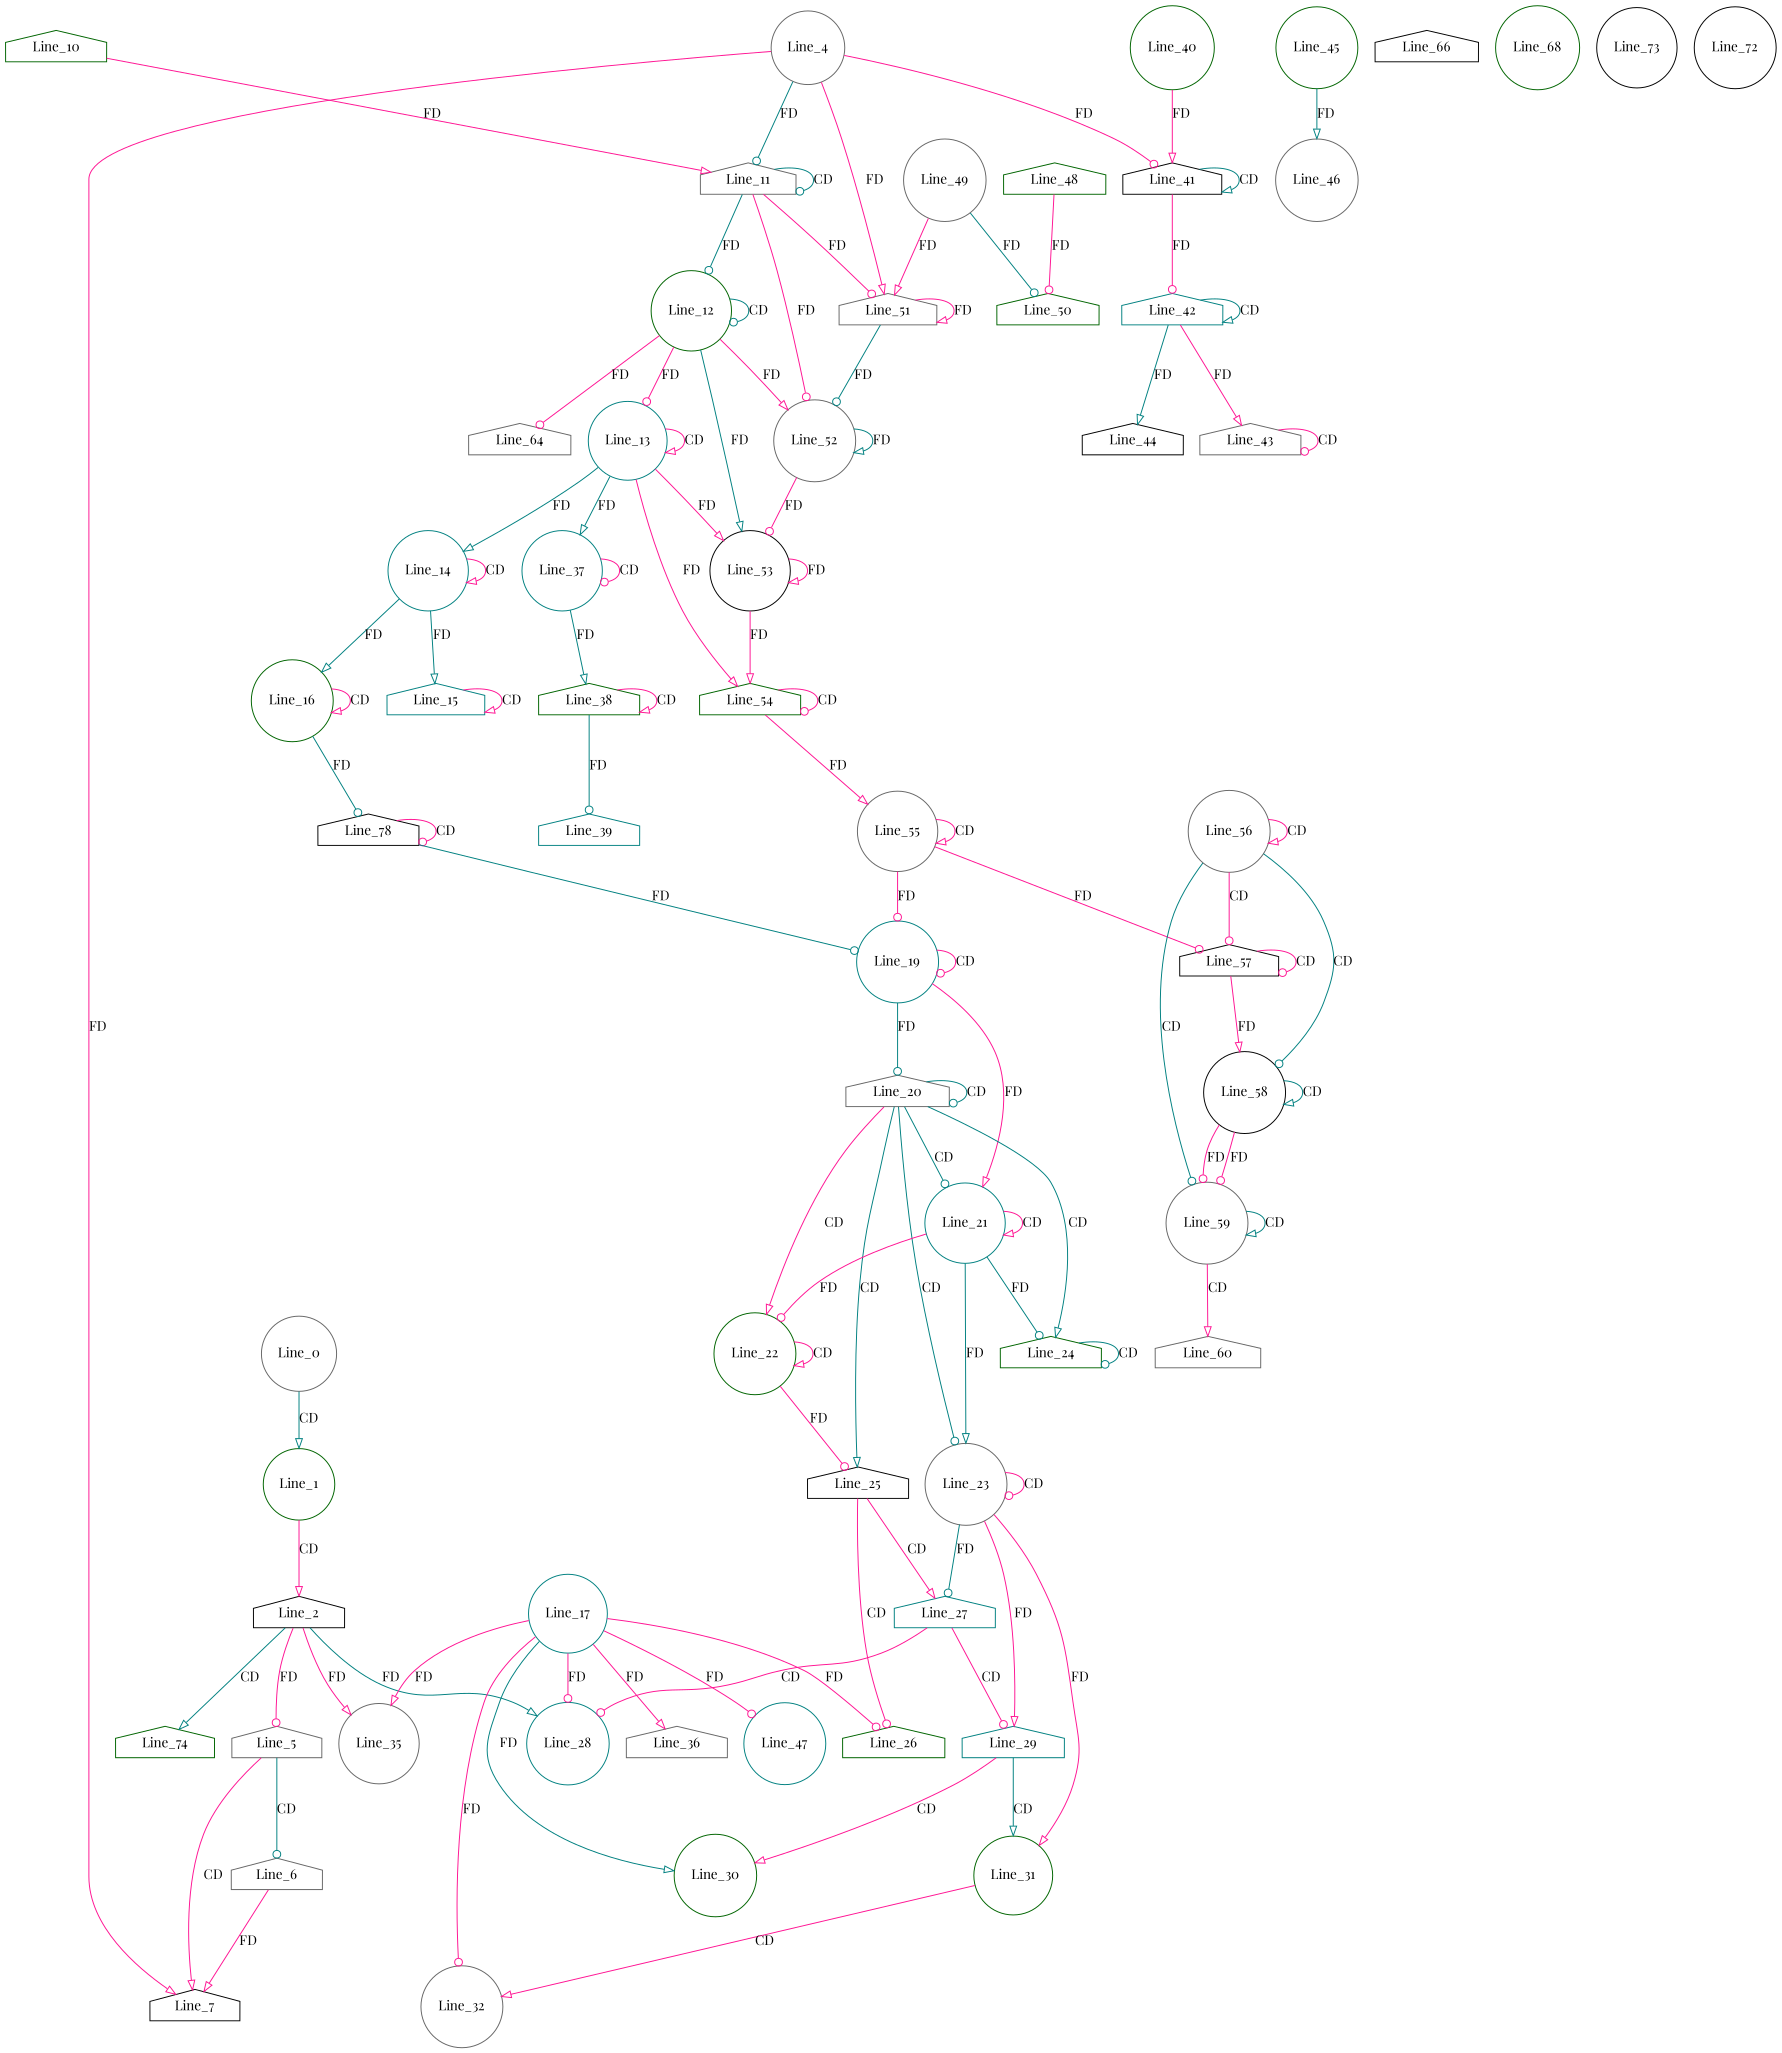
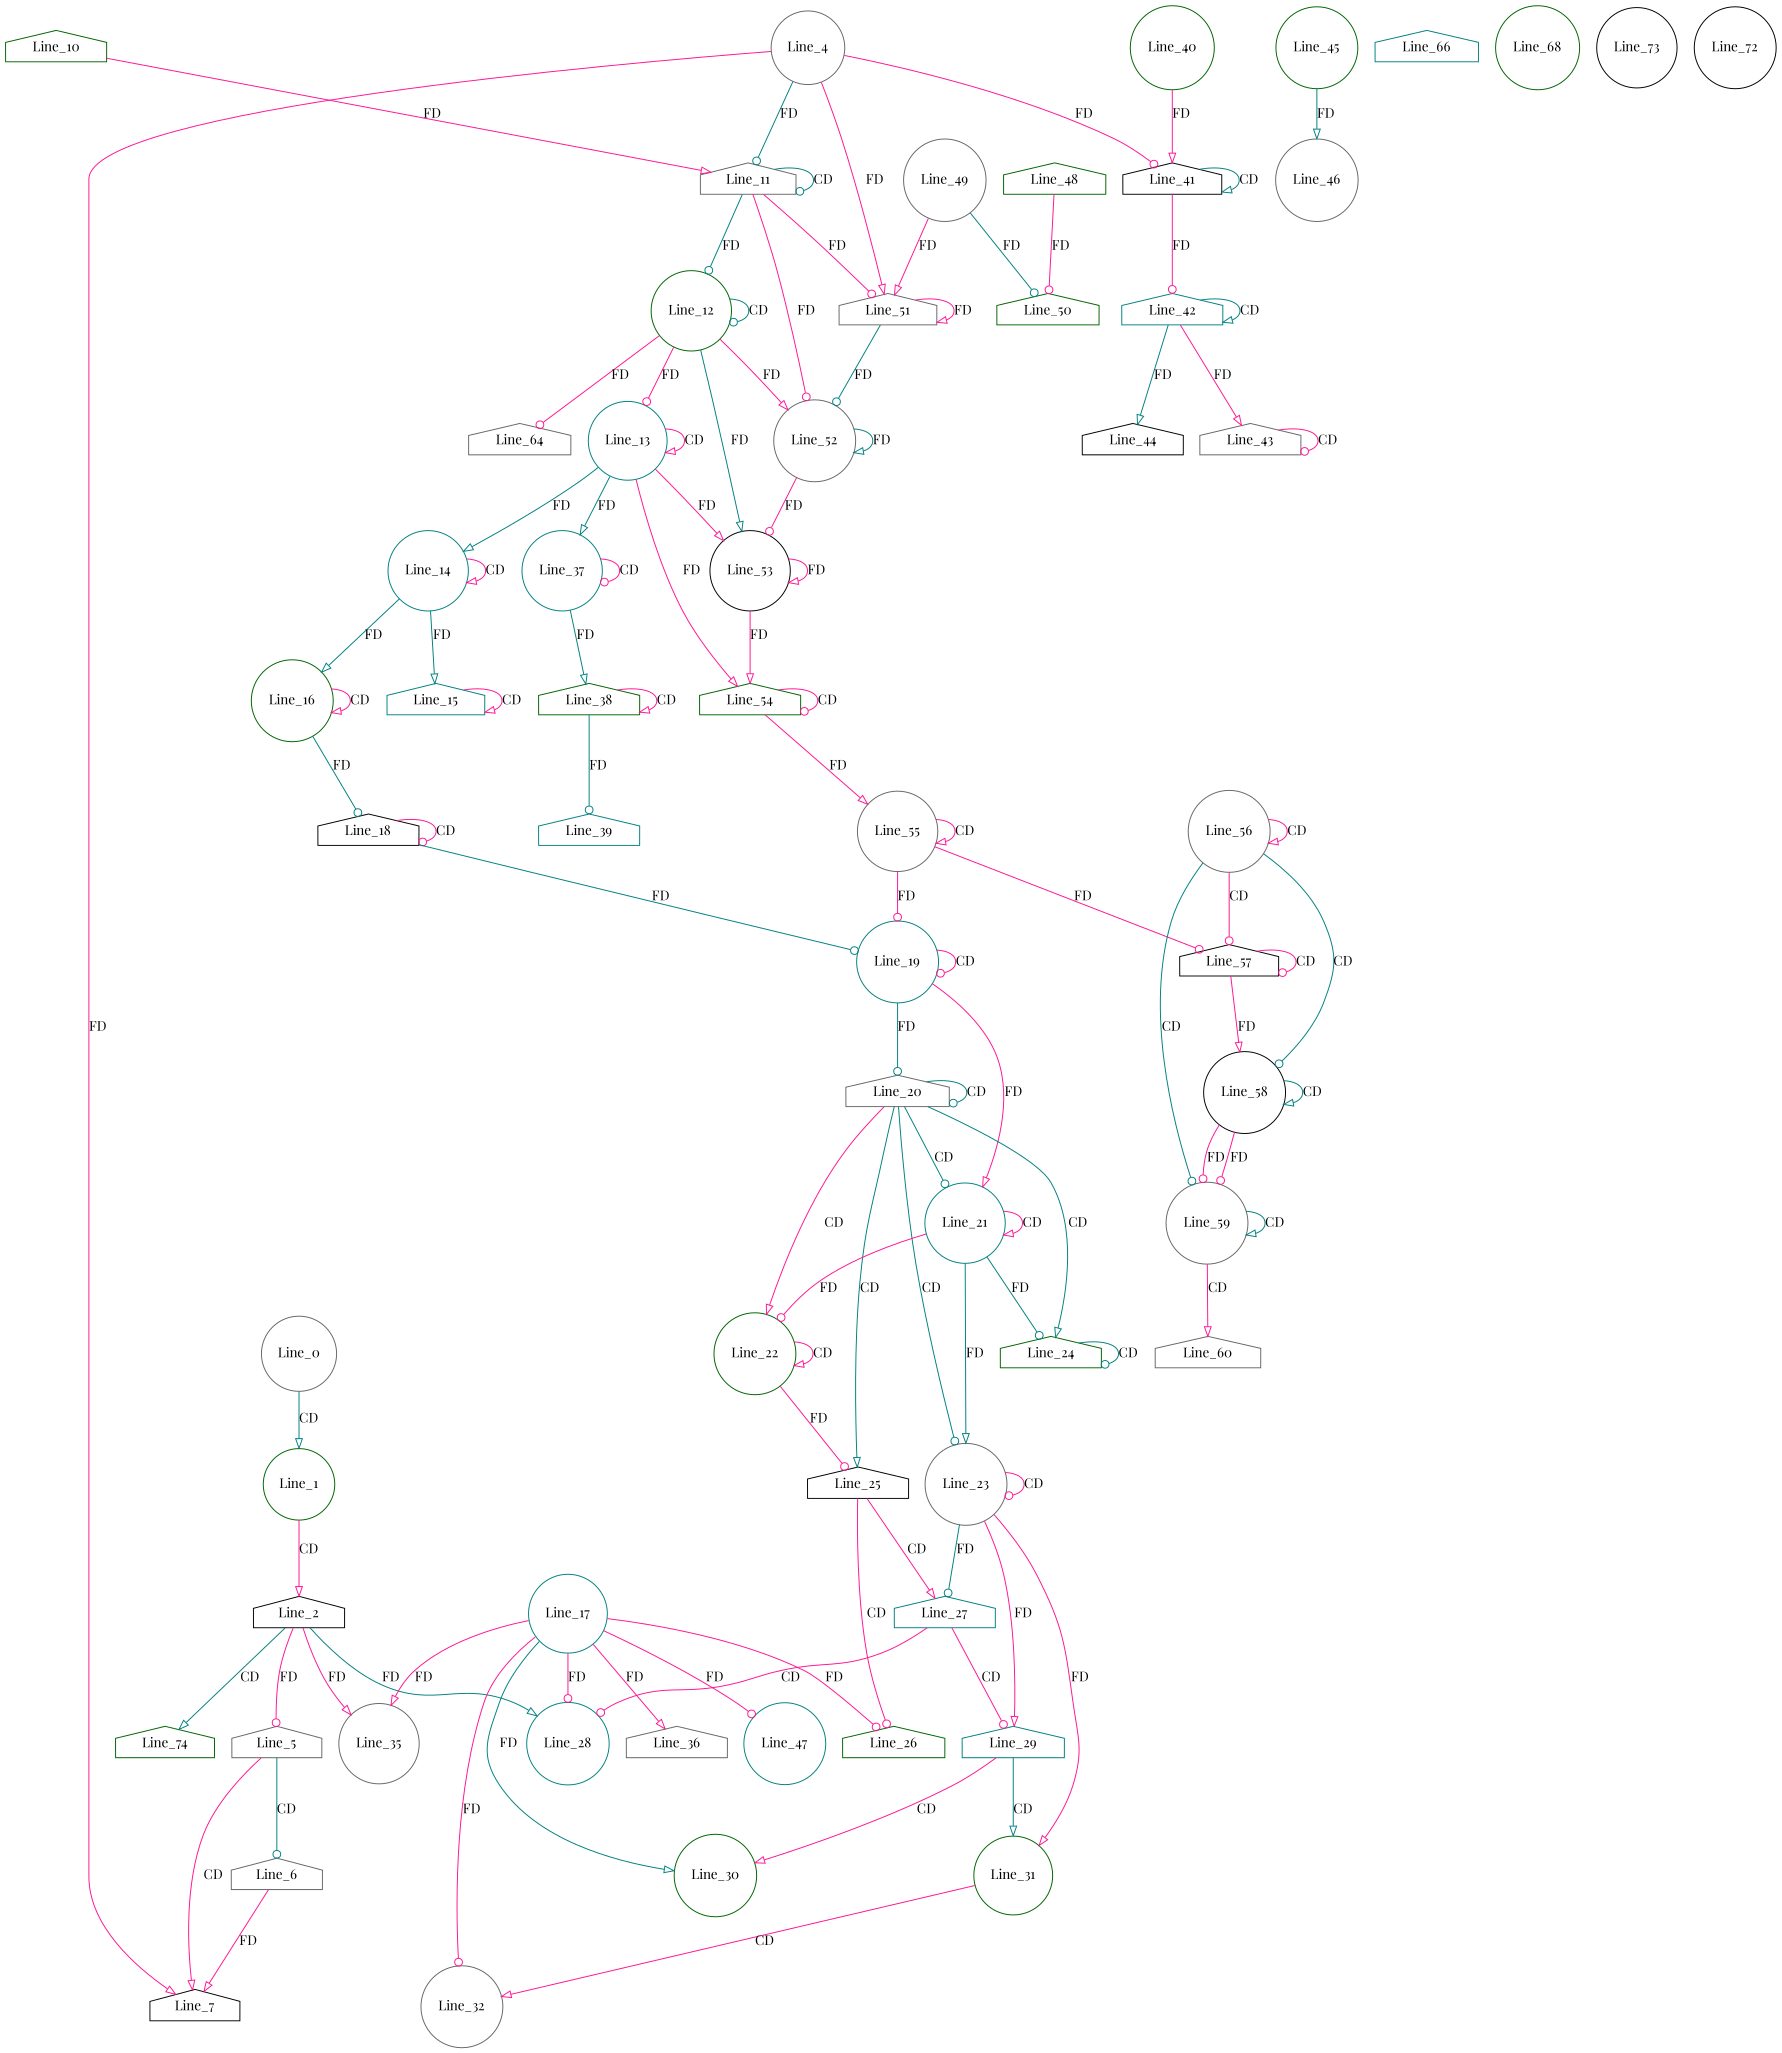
  digraph {
    fontname="Playfair Display"
    node [color=gray40 fontname="Playfair Display" shape=circle]
    edge [arrowhead=onormal color=deeppink fontname="Playfair Display"]
    Line_1 [color=darkgreen]
    Line_0
    Line_2 [color=black shape=house]
    Line_5 [shape=house]
    Line_28 [color=teal]
    Line_35
    Line_74 [color=darkgreen shape=house]
    Line_6 [shape=house]
    Line_7 [color=black shape=house]
    Line_4
    Line_11 [shape=house]
    Line_41 [color=black shape=house]
    Line_51 [shape=house]
    Line_12 [color=darkgreen]
    Line_52
    Line_42 [color=teal shape=house]
    Line_13 [color=teal]
    Line_53 [color=black]
    Line_64 [shape=house]
    Line_10 [color=darkgreen shape=house]
    Line_14 [color=teal]
    Line_37 [color=teal]
    Line_54 [color=darkgreen shape=house]
    Line_15 [color=teal shape=house]
    Line_16 [color=darkgreen]
    Line_38 [color=darkgreen shape=house]
    Line_55
-   Line_18 [color=black shape=house label=Line_78]
+   Line_18 [color=black shape=house]
    Line_19 [color=teal]
    Line_20 [shape=house]
    Line_21 [color=teal]
    Line_22 [color=darkgreen]
    Line_23
    Line_24 [color=darkgreen shape=house]
    Line_25 [color=black shape=house]
    Line_27 [color=teal shape=house]
    Line_29 [color=teal shape=house]
    Line_31 [color=darkgreen]
    Line_26 [color=darkgreen shape=house]
    Line_30 [color=darkgreen]
    Line_32
    Line_17 [color=teal]
    Line_36 [shape=house]
    Line_47 [color=teal]
    Line_39 [color=teal shape=house]
    Line_43 [shape=house]
    Line_44 [color=black shape=house]
    Line_40 [color=darkgreen]
    Line_45 [color=darkgreen]
    Line_46
    Line_49
    Line_50 [color=darkgreen shape=house]
    Line_48 [color=darkgreen shape=house]
    Line_57 [color=black shape=house]
    Line_56
    Line_58 [color=black]
    Line_59
    Line_60 [shape=house]
-   Line_66 [color=black shape=house]
+   Line_66 [color=teal shape=house]
    Line_68 [color=darkgreen]
    n61 [color=black label=Line_73]
    Line_72 [color=black]
    Line_1 -> Line_2 [label=CD]
    Line_0 -> Line_1 [color=teal label=CD]
    Line_2 -> Line_5 [arrowhead=odot label=FD]
    Line_2 -> Line_28 [color=teal label=FD]
    Line_2 -> Line_35 [label=FD]
    Line_2 -> Line_74 [color=teal label=CD]
    Line_5 -> Line_6 [arrowhead=odot color=teal label=CD]
    Line_5 -> Line_7 [label=CD]
    Line_6 -> Line_7 [label=FD]
    Line_4 -> Line_7 [label=FD]
    Line_4 -> Line_11 [arrowhead=odot color=teal label=FD]
    Line_4 -> Line_41 [arrowhead=odot label=FD]
    Line_4 -> Line_51 [label=FD]
    Line_11 -> Line_11 [arrowhead=odot color=teal label=CD]
    Line_11 -> Line_51 [arrowhead=odot label=FD]
    Line_11 -> Line_12 [arrowhead=odot color=teal label=FD]
    Line_11 -> Line_52 [arrowhead=odot label=FD]
    Line_41 -> Line_41 [color=teal label=CD]
    Line_41 -> Line_42 [arrowhead=odot label=FD]
    Line_51 -> Line_51 [label=FD]
    Line_51 -> Line_52 [arrowhead=odot color=teal label=FD]
    Line_12 -> Line_12 [arrowhead=odot color=teal label=CD]
    Line_12 -> Line_52 [label=FD]
    Line_12 -> Line_13 [arrowhead=odot label=FD]
    Line_12 -> Line_53 [color=teal label=FD]
    Line_12 -> Line_64 [arrowhead=odot label=FD]
    Line_52 -> Line_52 [color=teal label=FD]
    Line_52 -> Line_53 [arrowhead=odot label=FD]
    Line_42 -> Line_42 [color=teal label=CD]
    Line_42 -> Line_43 [label=FD]
    Line_42 -> Line_44 [color=teal label=FD]
    Line_13 -> Line_13 [label=CD]
    Line_13 -> Line_53 [label=FD]
    Line_13 -> Line_14 [color=teal label=FD]
    Line_13 -> Line_37 [color=teal label=FD]
    Line_13 -> Line_54 [label=FD]
    Line_53 -> Line_53 [label=FD]
    Line_53 -> Line_54 [label=FD]
    Line_10 -> Line_11 [label=FD]
    Line_14 -> Line_14 [label=CD]
    Line_14 -> Line_15 [color=teal label=FD]
    Line_14 -> Line_16 [color=teal label=FD]
    Line_37 -> Line_37 [arrowhead=odot label=CD]
    Line_37 -> Line_38 [color=teal label=FD]
    Line_54 -> Line_54 [arrowhead=odot label=CD]
    Line_54 -> Line_55 [label=FD]
    Line_15 -> Line_15 [label=CD]
    Line_16 -> Line_16 [label=CD]
    Line_16 -> Line_18 [arrowhead=odot color=teal label=FD]
    Line_38 -> Line_38 [label=CD]
    Line_38 -> Line_39 [arrowhead=odot color=teal label=FD]
    Line_55 -> Line_55 [label=CD]
    Line_55 -> Line_19 [arrowhead=odot label=FD]
    Line_55 -> Line_57 [arrowhead=odot label=FD]
    Line_18 -> Line_18 [arrowhead=odot label=CD]
    Line_18 -> Line_19 [arrowhead=odot color=teal label=FD]
    Line_19 -> Line_19 [arrowhead=odot label=CD]
    Line_19 -> Line_20 [arrowhead=odot color=teal label=FD]
    Line_19 -> Line_21 [label=FD]
    Line_20 -> Line_20 [arrowhead=odot color=teal label=CD]
    Line_20 -> Line_21 [arrowhead=odot color=teal label=CD]
    Line_20 -> Line_22 [label=CD]
    Line_20 -> Line_23 [arrowhead=odot color=teal label=CD]
    Line_20 -> Line_24 [color=teal label=CD]
    Line_20 -> Line_25 [color=teal label=CD]
    Line_21 -> Line_21 [label=CD]
    Line_21 -> Line_22 [arrowhead=odot label=FD]
    Line_21 -> Line_23 [color=teal label=FD]
    Line_21 -> Line_24 [arrowhead=odot color=teal label=FD]
    Line_22 -> Line_22 [label=CD]
    Line_22 -> Line_25 [arrowhead=odot label=FD]
    Line_23 -> Line_23 [arrowhead=odot label=CD]
    Line_23 -> Line_27 [arrowhead=odot color=teal label=FD]
    Line_23 -> Line_29 [label=FD]
    Line_23 -> Line_31 [label=FD]
    Line_24 -> Line_24 [arrowhead=odot color=teal label=CD]
    Line_25 -> Line_27 [label=CD]
    Line_25 -> Line_26 [arrowhead=odot label=CD]
    Line_27 -> Line_28 [arrowhead=odot label=CD]
    Line_27 -> Line_29 [arrowhead=odot label=CD]
    Line_29 -> Line_31 [color=teal label=CD]
    Line_29 -> Line_30 [label=CD]
    Line_31 -> Line_32 [label=CD]
    Line_17 -> Line_28 [arrowhead=odot label=FD]
    Line_17 -> Line_35 [label=FD]
    Line_17 -> Line_26 [arrowhead=odot label=FD]
    Line_17 -> Line_30 [color=teal label=FD]
    Line_17 -> Line_32 [arrowhead=odot label=FD]
    Line_17 -> Line_36 [label=FD]
    Line_17 -> Line_47 [arrowhead=odot label=FD]
    Line_43 -> Line_43 [arrowhead=odot label=CD]
    Line_40 -> Line_41 [label=FD]
    Line_45 -> Line_46 [color=teal label=FD]
    Line_49 -> Line_51 [label=FD]
    Line_49 -> Line_50 [arrowhead=odot color=teal label=FD]
    Line_48 -> Line_50 [arrowhead=odot label=FD]
    Line_57 -> Line_57 [arrowhead=odot label=CD]
    Line_57 -> Line_58 [label=FD]
    Line_56 -> Line_57 [arrowhead=odot label=CD]
    Line_56 -> Line_56 [label=CD]
    Line_56 -> Line_58 [arrowhead=odot color=teal label=CD]
    Line_56 -> Line_59 [arrowhead=odot color=teal label=CD]
    Line_58 -> Line_58 [color=teal label=CD]
    Line_58 -> Line_59 [arrowhead=odot label=FD]
    Line_58 -> Line_59 [arrowhead=odot label=FD]
    Line_59 -> Line_59 [color=teal label=CD]
    Line_59 -> Line_60 [label=CD]
  }
